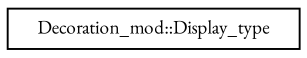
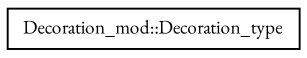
  digraph {
    rankdir=LR
    fontname="EB Garamond"
-   n1 [color=black fillcolor=white fontname="EB Garamond" fontsize=10 height=0.2 label="Decoration_mod::Display_type" shape=record style=filled width=0.4]
+   n1 [color=black fillcolor=white fontname="EB Garamond" fontsize=10 height=0.2 label="Decoration_mod::Decoration_type" shape=record style=filled width=0.4]
  }
